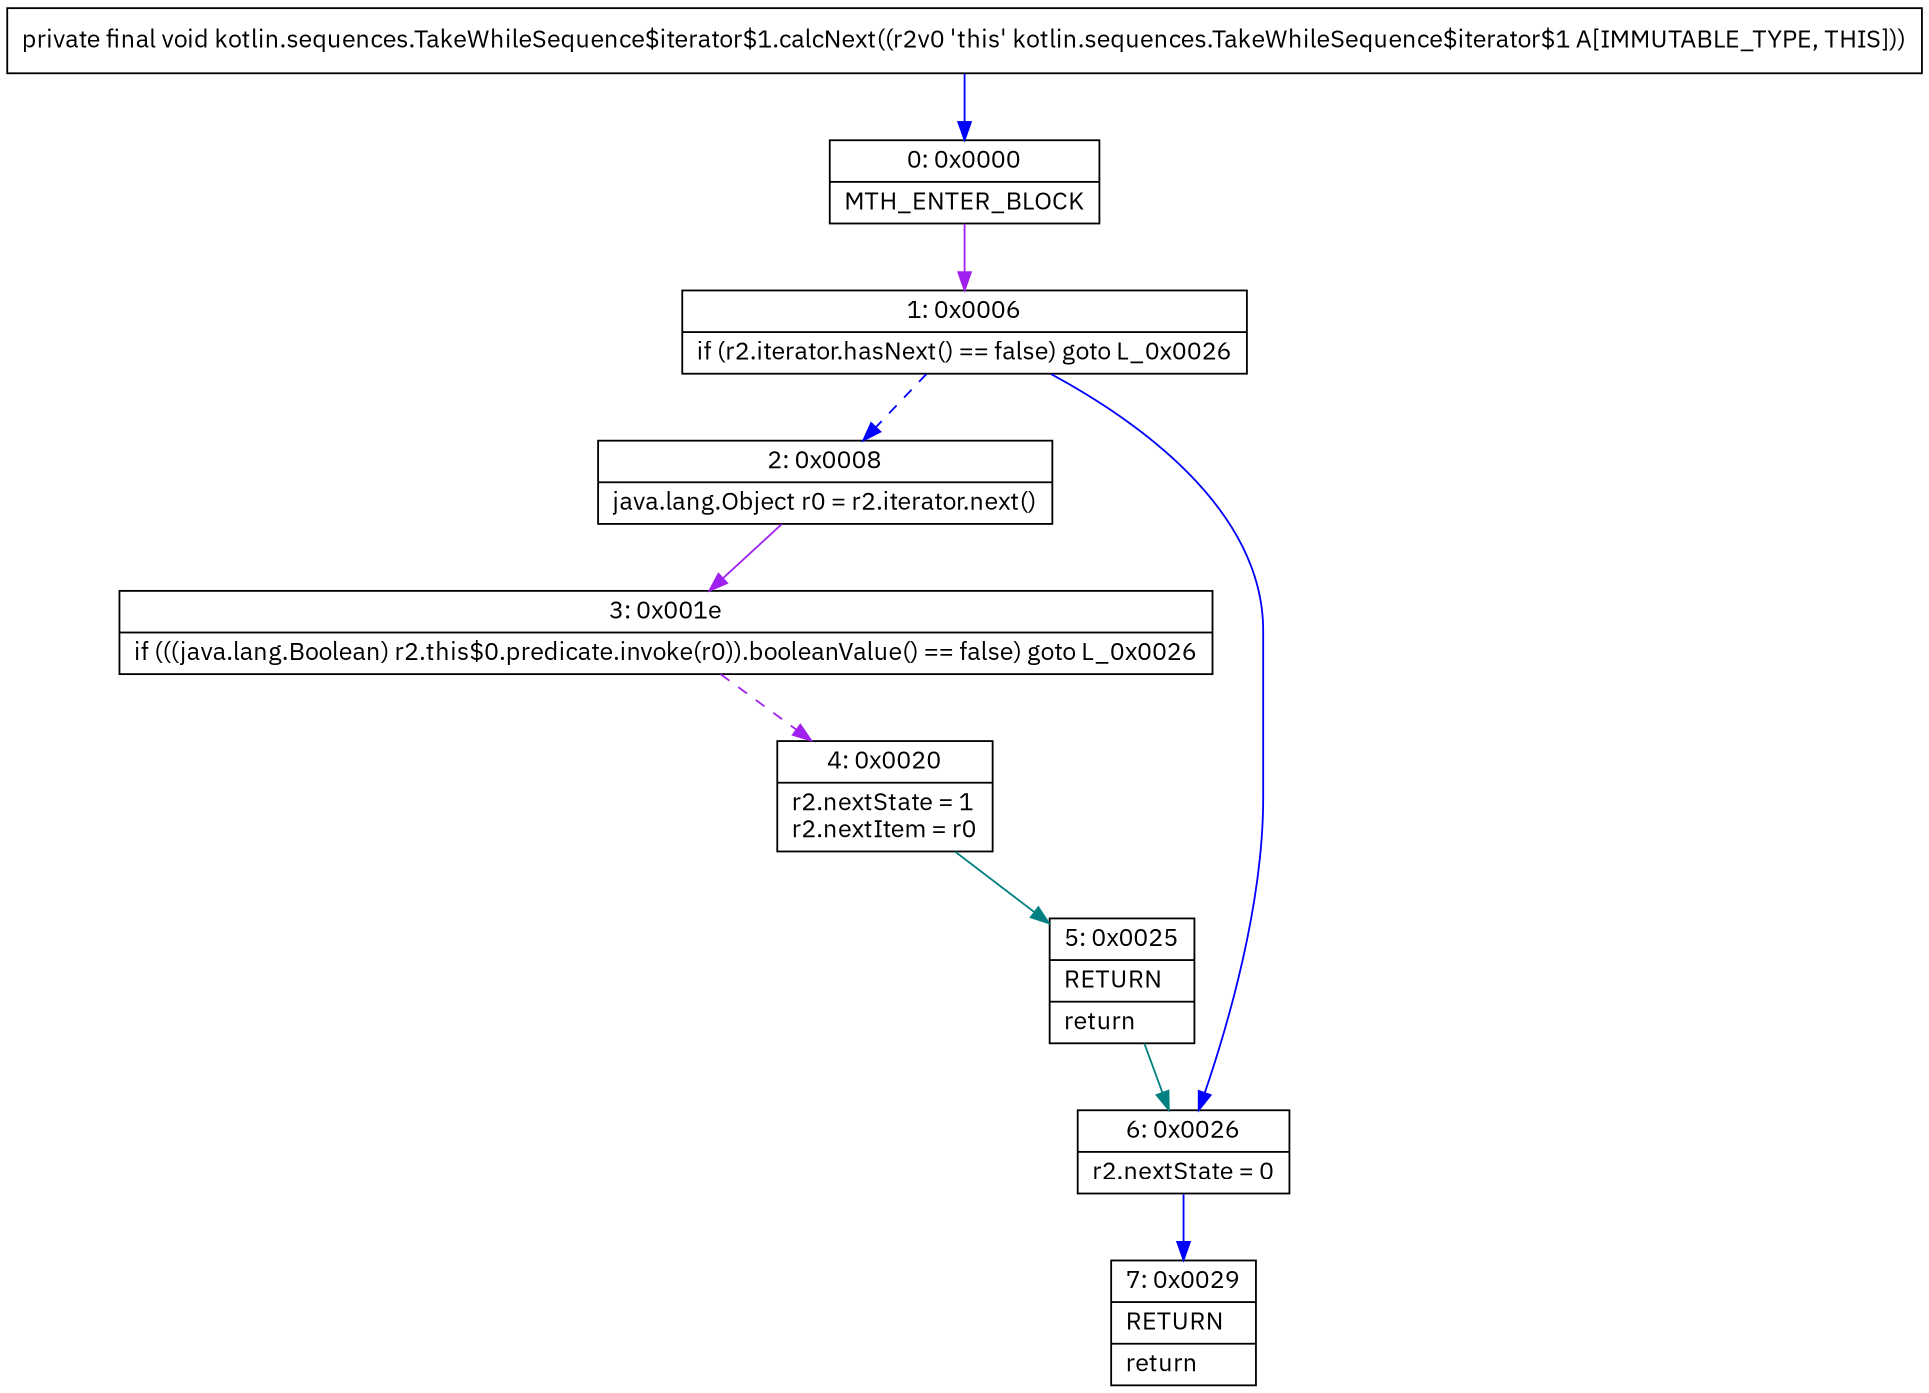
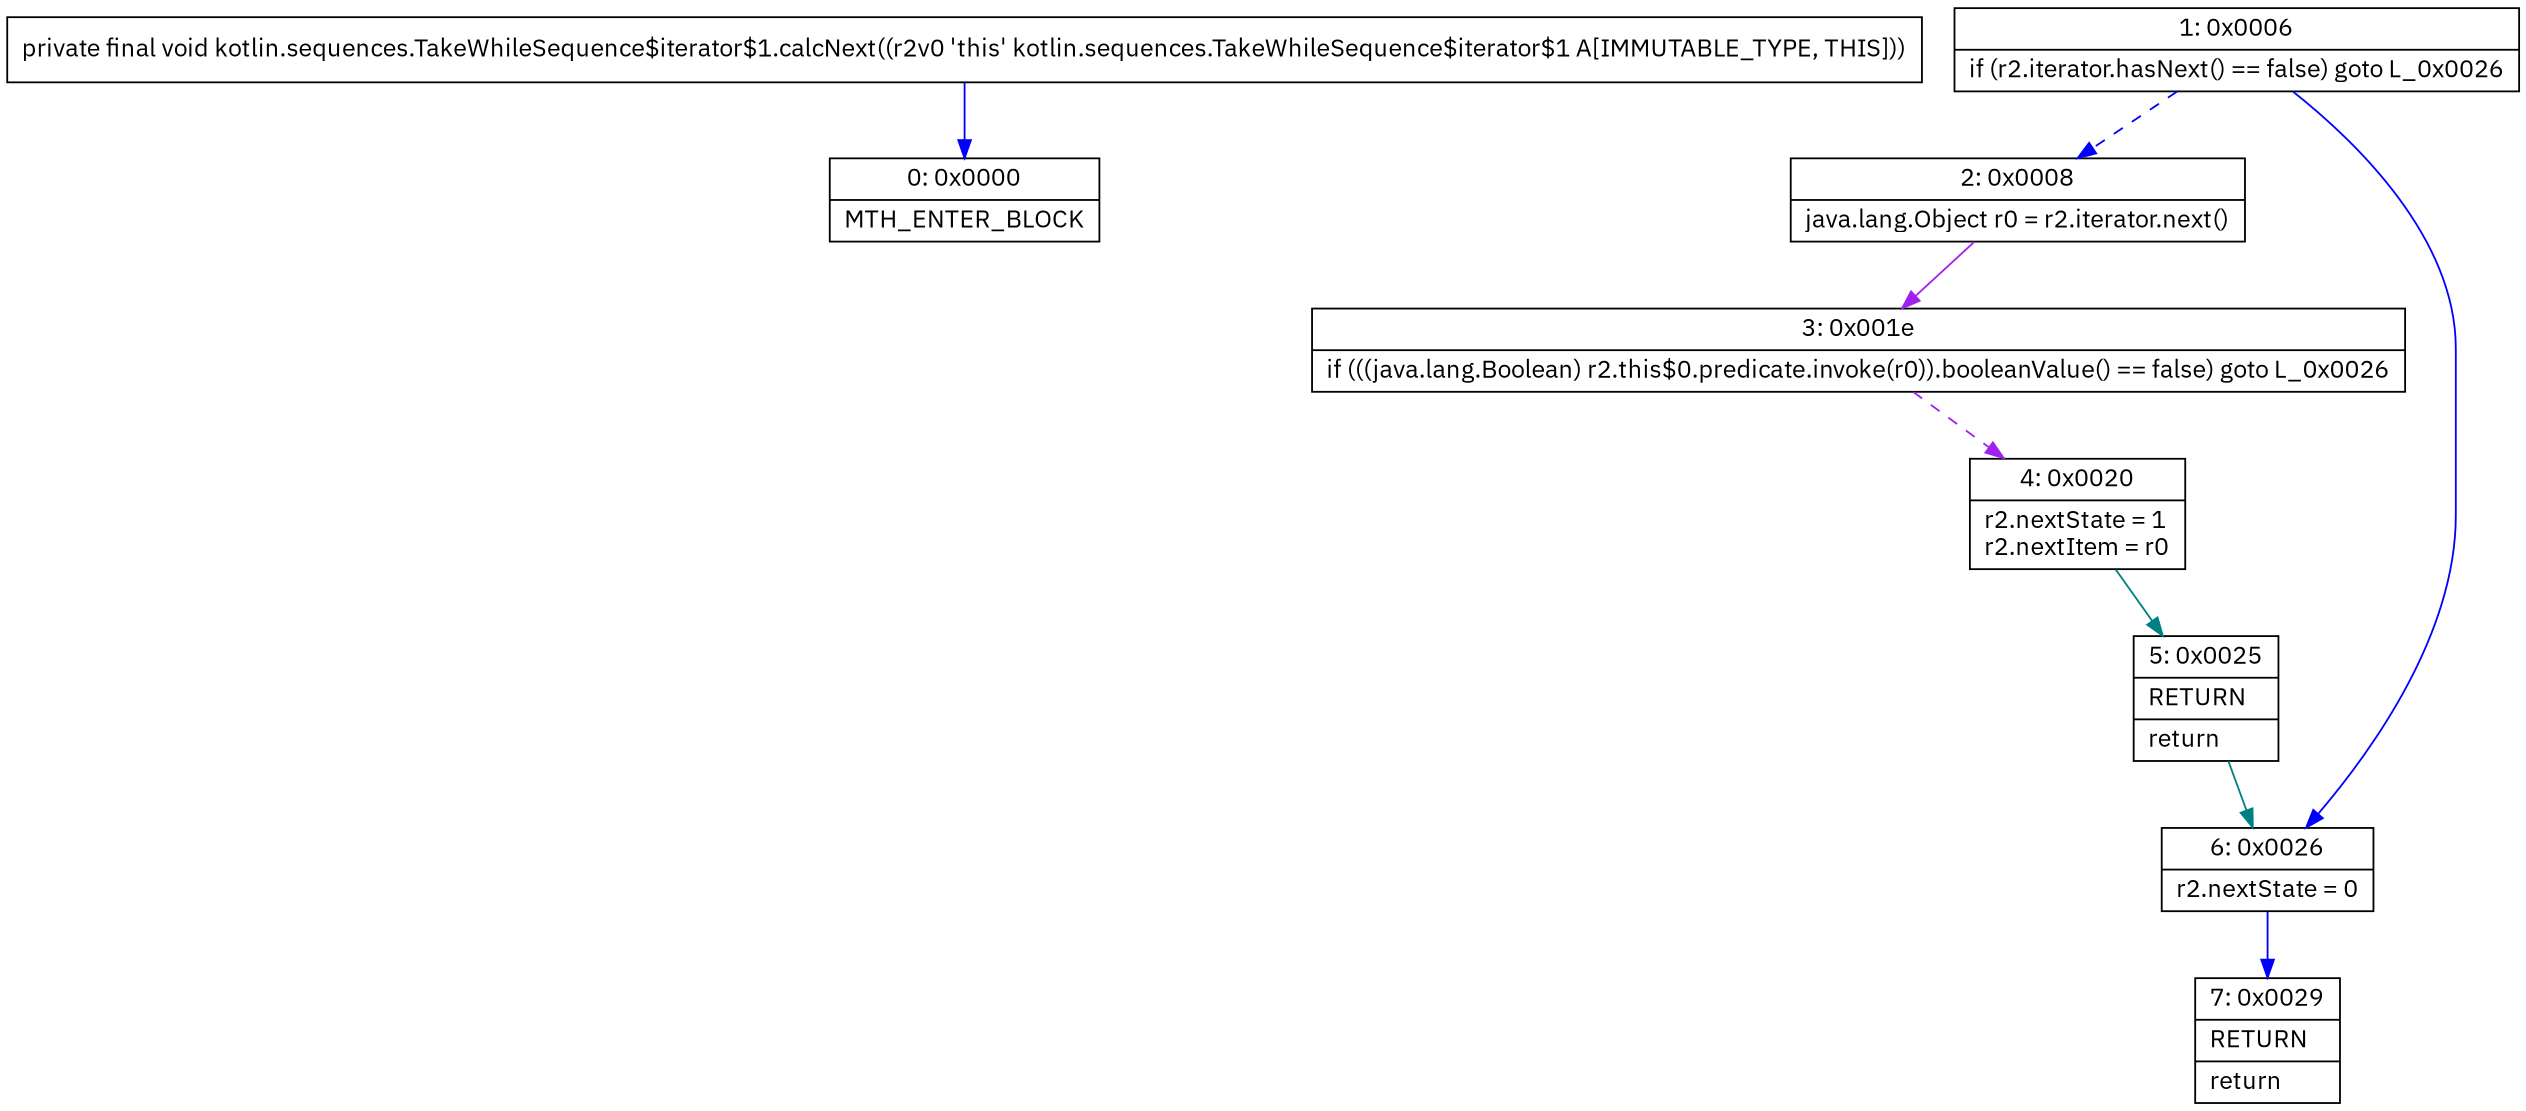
  digraph {
    fontname="IBM Plex Sans"
    node [fontname="IBM Plex Sans" shape=record]
    edge [color=blue fontname="IBM Plex Sans"]
    n1 [label="{0\:\ 0x0000|MTH_ENTER_BLOCK\l}"]
    n2 [label="{1\:\ 0x0006|if (r2.iterator.hasNext() == false) goto L_0x0026\l}"]
    n3 [label="{2\:\ 0x0008|java.lang.Object r0 = r2.iterator.next()\l}"]
    n4 [label="{6\:\ 0x0026|r2.nextState = 0\l}"]
    n5 [label="{3\:\ 0x001e|if (((java.lang.Boolean) r2.this$0.predicate.invoke(r0)).booleanValue() == false) goto L_0x0026\l}"]
    n6 [label="{7\:\ 0x0029|RETURN\l|return\l}"]
    n7 [label="{4\:\ 0x0020|r2.nextState = 1\lr2.nextItem = r0\l}"]
    n8 [label="{5\:\ 0x0025|RETURN\l|return\l}"]
    n9 [label="{private final void kotlin.sequences.TakeWhileSequence$iterator$1.calcNext((r2v0 'this' kotlin.sequences.TakeWhileSequence$iterator$1 A[IMMUTABLE_TYPE, THIS])) }"]
-   n1 -> n2 [color=purple]
    n2 -> n3 [style=dashed]
    n2 -> n4
    n3 -> n5 [color=purple]
    n4 -> n6
    n5 -> n7 [color=purple style=dashed]
    n7 -> n8 [color=teal]
    n8 -> n4 [color=teal]
    n9 -> n1
  }
